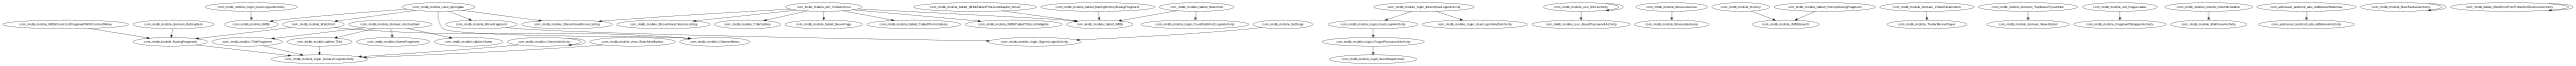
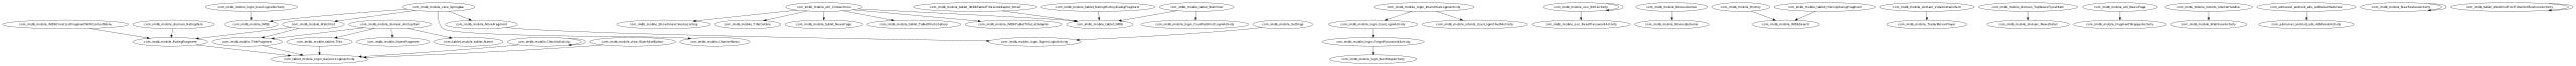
  digraph {
    fontname=Roboto
    node [fontname=Roboto]
    edge [fontname=Roboto]
    com_imdb_mobile_CheckinActivity
-   com_imdb_mobile_login_GenericLoginActivity
+   com_imdb_mobile_login_GenericLoginActivity [label=com_tablet_mobile_login_GenericLoginActivity]
    com_imdb_mobile_util_ClickActions
    com_imdb_mobile_tablet_IMDb
    com_imdb_mobile_tablet_NewsPage
    com_imdb_mobile_tablet_TabletPhotoGallery
-   com_imdb_mobile_ShowtimesMovieListing
    n8 [label=com_imdb_mobile_IMDbTabletTitleListAdapter]
    com_imdb_mobile_ShowtimesCinemaListing
    com_imdb_mobile_TitleOutline
    com_imdb_mobile_Settings
    com_imdb_mobile_login_SigninLoginActivity
    com_imdb_mobile_MoreFragment
    com_imdb_mobile_tablet_Watchlist
    com_imdb_mobile_login_YourWatchlistLoginActivity
    com_imdb_mobile_login_UserLoginActivity
    com_imdb_mobile_login_ForgotPasswordActivity
    com_imdb_mobile_login_NextStepActivity
    com_imdb_mobile_tablet_IMDbTabletTitleListAdapter_Small
    com_imdb_mobile_sso_SSOActivity
    com_imdb_mobile_sso_ResetPasswordActivity
    com_imdb_mobile_view_WatchlistButton
    com_imdb_mobile_MoviesGenres
    com_imdb_mobile_MoviesByGenre
    com_imdb_mobile_domain_HistoryItem
    com_imdb_mobile_TitleFragment
    com_imdb_mobile_tablet_Title
    com_imdb_mobile_NameFragment
-   com_imdb_mobile_tablet_Name
+   com_imdb_mobile_tablet_Name [label=com_tablet_mobile_tablet_Name]
    com_imdb_mobile_History
    com_imdb_mobile_IMDbSearch
    com_imdb_mobile_tablet_RatingHistoryDialogFragment
    com_imdb_mobile_login_InterstitialLoginActivity
-   com_imdb_mobile_login_UserLoginOAuthActivity
+   com_imdb_mobile_login_UserLoginOAuthActivity [label=com_imdb_mobile_intents_UserLoginOAuthActivity]
    com_imdb_mobile_view_Springbar
    com_imdb_mobile_IMDb
    com_imdb_mobile_ChannelNews
    com_imdb_mobile_Watchlist
    com_imdb_mobile_RatingFragment
    com_imdb_mobile_domain_VideoDetailsItem
    com_imdb_mobile_TrailerMoviePlayer
    com_imdb_mobile_domain_RatingItem
    com_imdb_mobile_domain_TopNewsFlyoutItem
    com_imdb_mobile_domain_NewsDetail
    com_imdb_mobile_tablet_HistoryDialogFragment
-   com_imdb_mobile_util_PageLoader
+   com_imdb_mobile_util_PageLoader [label=com_imdb_mobile_util_NewsPage]
    com_imdb_mobile_FragmentWrapperActivity
    com_imdb_mobile_login_UserLogoutActivity
    com_imdb_mobile_intents_IntentsHandler
    com_imdb_mobile_WebViewActivity
    com_admarvel_android_ads_AdMarvelWebView
    com_admarvel_android_ads_AdMarvelActivity
    com_imdb_mobile_IMDbConstListFragmentWithContextMenu
    com_imdb_mobile_NewFeatureActivity
    n55 [label=com_imdb_tablet_WatchlistFirstTimeNotificationsActivity]
    com_imdb_mobile_CheckinActivity -> com_imdb_mobile_CheckinActivity
    com_imdb_mobile_CheckinActivity -> com_imdb_mobile_login_GenericLoginActivity
    com_imdb_mobile_util_ClickActions -> com_imdb_mobile_tablet_IMDb
    com_imdb_mobile_util_ClickActions -> com_imdb_mobile_tablet_NewsPage
    com_imdb_mobile_util_ClickActions -> com_imdb_mobile_tablet_TabletPhotoGallery
-   com_imdb_mobile_util_ClickActions -> com_imdb_mobile_ShowtimesMovieListing
    com_imdb_mobile_util_ClickActions -> n8
    com_imdb_mobile_util_ClickActions -> com_imdb_mobile_ShowtimesCinemaListing
    com_imdb_mobile_util_ClickActions -> com_imdb_mobile_TitleOutline
    com_imdb_mobile_Settings -> com_imdb_mobile_login_SigninLoginActivity
    com_imdb_mobile_MoreFragment -> com_imdb_mobile_login_SigninLoginActivity
    com_imdb_mobile_tablet_Watchlist -> com_imdb_mobile_tablet_IMDb
    com_imdb_mobile_tablet_Watchlist -> com_imdb_mobile_login_YourWatchlistLoginActivity
    com_imdb_mobile_login_UserLoginActivity -> com_imdb_mobile_login_ForgotPasswordActivity
    com_imdb_mobile_login_ForgotPasswordActivity -> com_imdb_mobile_login_NextStepActivity
    com_imdb_mobile_tablet_IMDbTabletTitleListAdapter_Small -> com_imdb_mobile_tablet_IMDb
    com_imdb_mobile_sso_SSOActivity -> com_imdb_mobile_sso_SSOActivity
    com_imdb_mobile_sso_SSOActivity -> com_imdb_mobile_sso_ResetPasswordActivity
    com_imdb_mobile_view_WatchlistButton -> com_imdb_mobile_login_GenericLoginActivity
    com_imdb_mobile_MoviesGenres -> com_imdb_mobile_MoviesByGenre
    com_imdb_mobile_domain_HistoryItem -> com_imdb_mobile_TitleFragment
    com_imdb_mobile_domain_HistoryItem -> com_imdb_mobile_tablet_Title
    com_imdb_mobile_domain_HistoryItem -> com_imdb_mobile_NameFragment
    com_imdb_mobile_domain_HistoryItem -> com_imdb_mobile_tablet_Name
    com_imdb_mobile_TitleFragment -> com_imdb_mobile_login_GenericLoginActivity
    com_imdb_mobile_tablet_Title -> com_imdb_mobile_login_GenericLoginActivity
    com_imdb_mobile_History -> com_imdb_mobile_IMDbSearch
    com_imdb_mobile_tablet_RatingHistoryDialogFragment -> com_imdb_mobile_tablet_IMDb
    com_imdb_mobile_login_InterstitialLoginActivity -> com_imdb_mobile_login_UserLoginActivity
    com_imdb_mobile_login_InterstitialLoginActivity -> com_imdb_mobile_login_UserLoginOAuthActivity
-   com_imdb_mobile_view_Springbar -> com_imdb_mobile_ShowtimesMovieListing
    com_imdb_mobile_view_Springbar -> com_imdb_mobile_MoreFragment
    com_imdb_mobile_view_Springbar -> com_imdb_mobile_IMDb
    com_imdb_mobile_view_Springbar -> com_imdb_mobile_ChannelNews
    com_imdb_mobile_view_Springbar -> com_imdb_mobile_Watchlist
-   com_imdb_mobile_Watchlist -> com_imdb_mobile_ChannelNews
+   com_imdb_mobile_Watchlist -> com_imdb_mobile_TitleFragment
    com_imdb_mobile_Watchlist -> com_imdb_mobile_RatingFragment
    com_imdb_mobile_RatingFragment -> com_imdb_mobile_login_GenericLoginActivity
    com_imdb_mobile_domain_VideoDetailsItem -> com_imdb_mobile_TrailerMoviePlayer
    com_imdb_mobile_domain_RatingItem -> com_imdb_mobile_RatingFragment
    com_imdb_mobile_domain_TopNewsFlyoutItem -> com_imdb_mobile_domain_NewsDetail
    com_imdb_mobile_tablet_HistoryDialogFragment -> com_imdb_mobile_IMDbSearch
    com_imdb_mobile_util_PageLoader -> com_imdb_mobile_FragmentWrapperActivity
    com_imdb_mobile_login_UserLogoutActivity -> com_imdb_mobile_IMDb
    com_imdb_mobile_intents_IntentsHandler -> com_imdb_mobile_WebViewActivity
    com_admarvel_android_ads_AdMarvelWebView -> com_admarvel_android_ads_AdMarvelActivity
    com_imdb_mobile_IMDbConstListFragmentWithContextMenu -> com_imdb_mobile_RatingFragment
    com_imdb_mobile_NewFeatureActivity -> com_imdb_mobile_NewFeatureActivity
    n55 -> n55
  }
